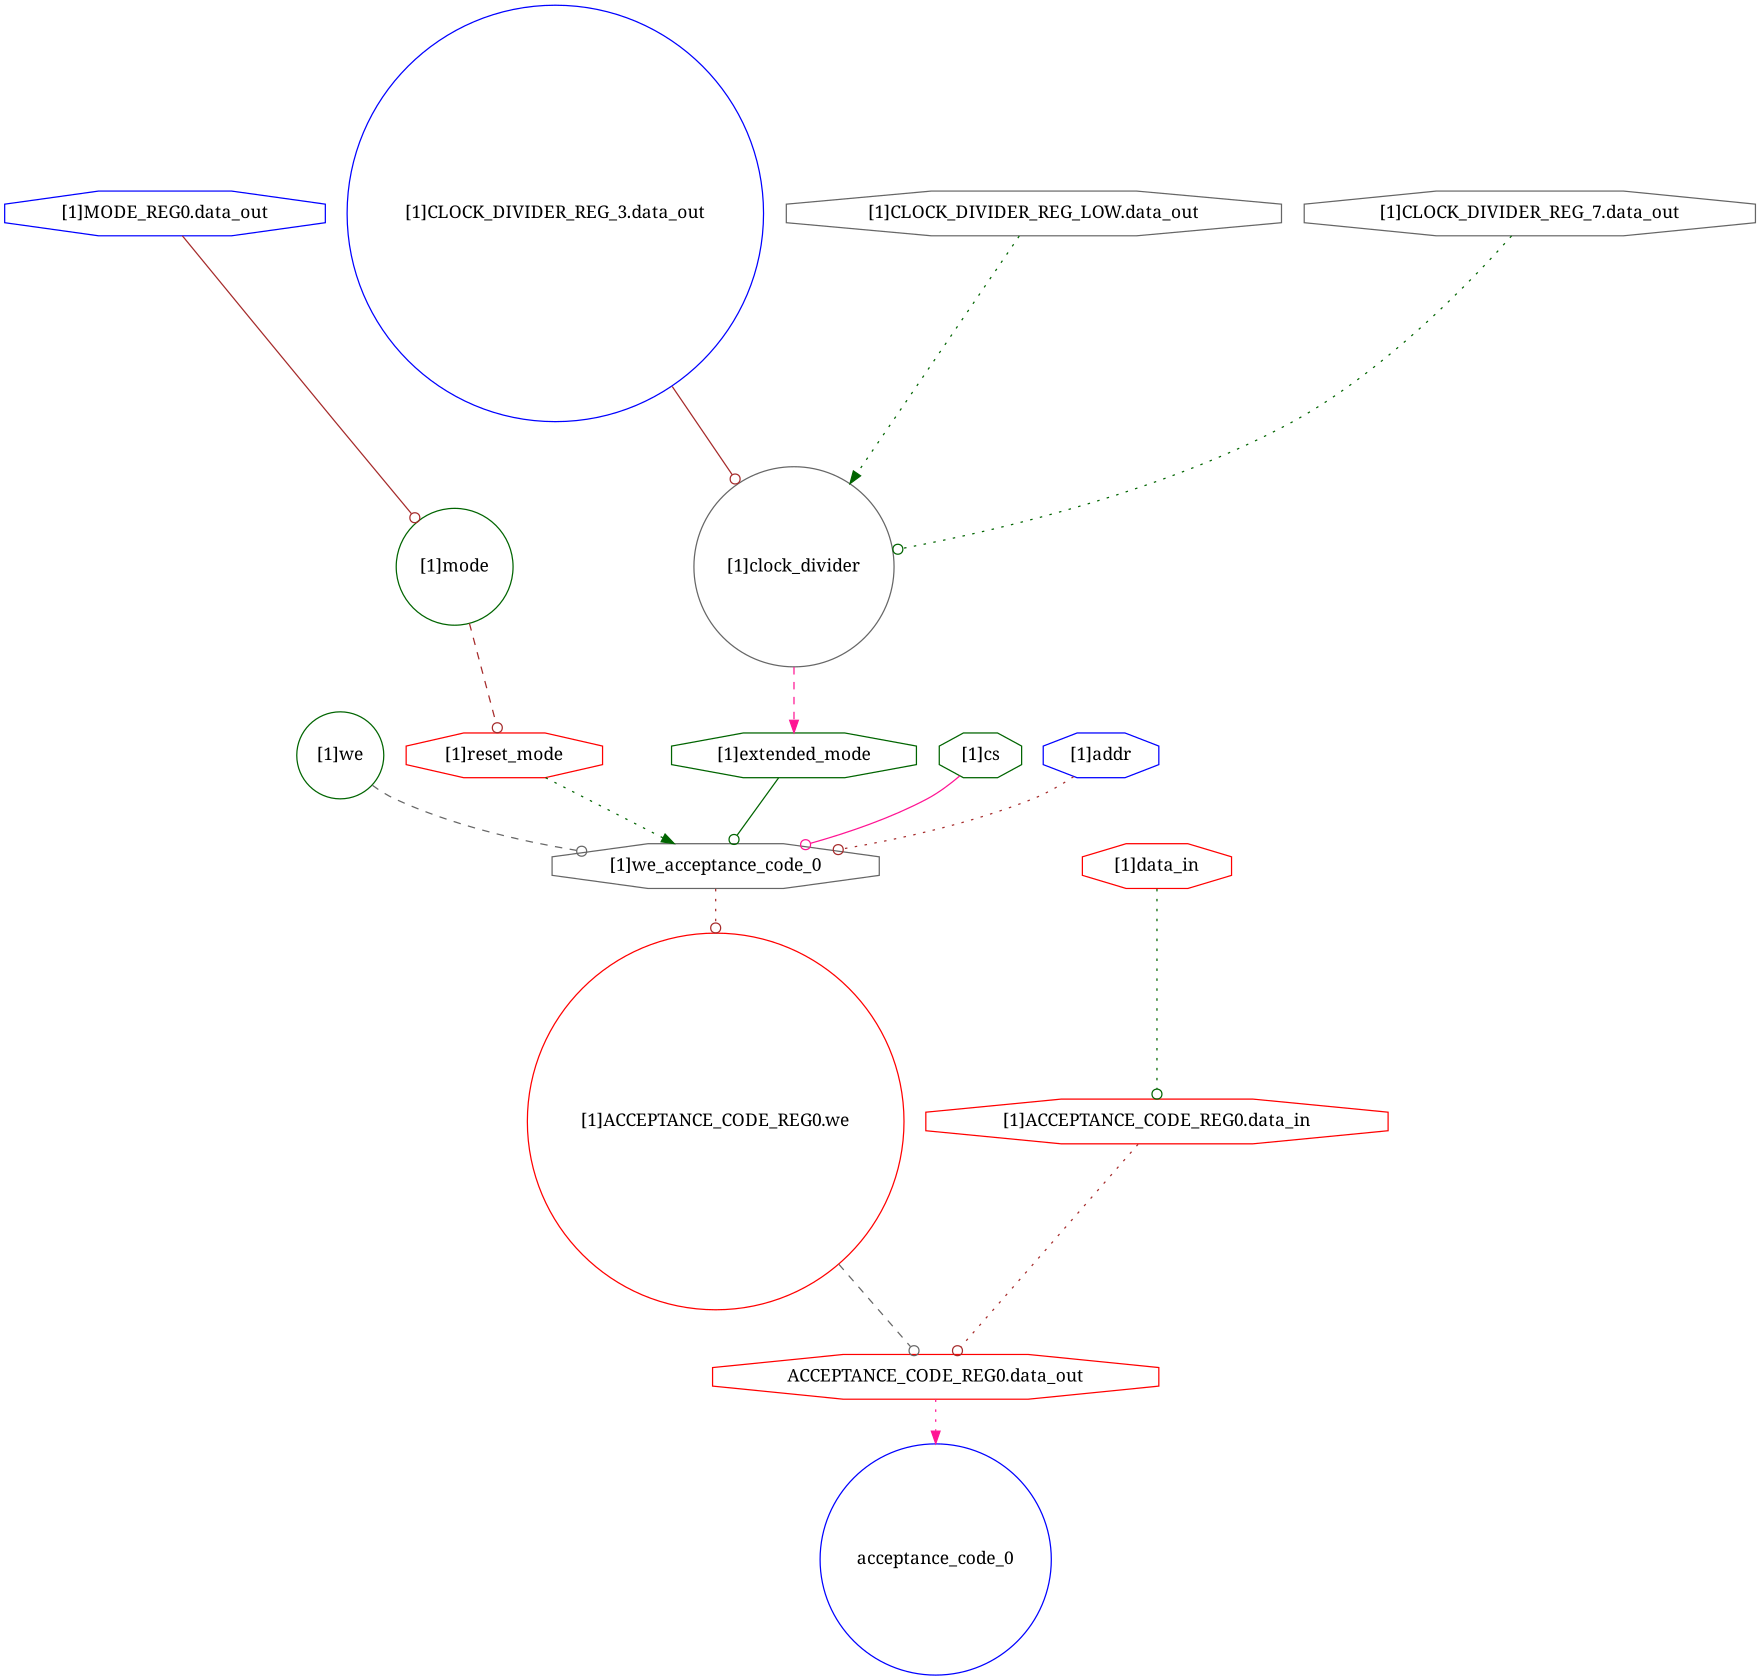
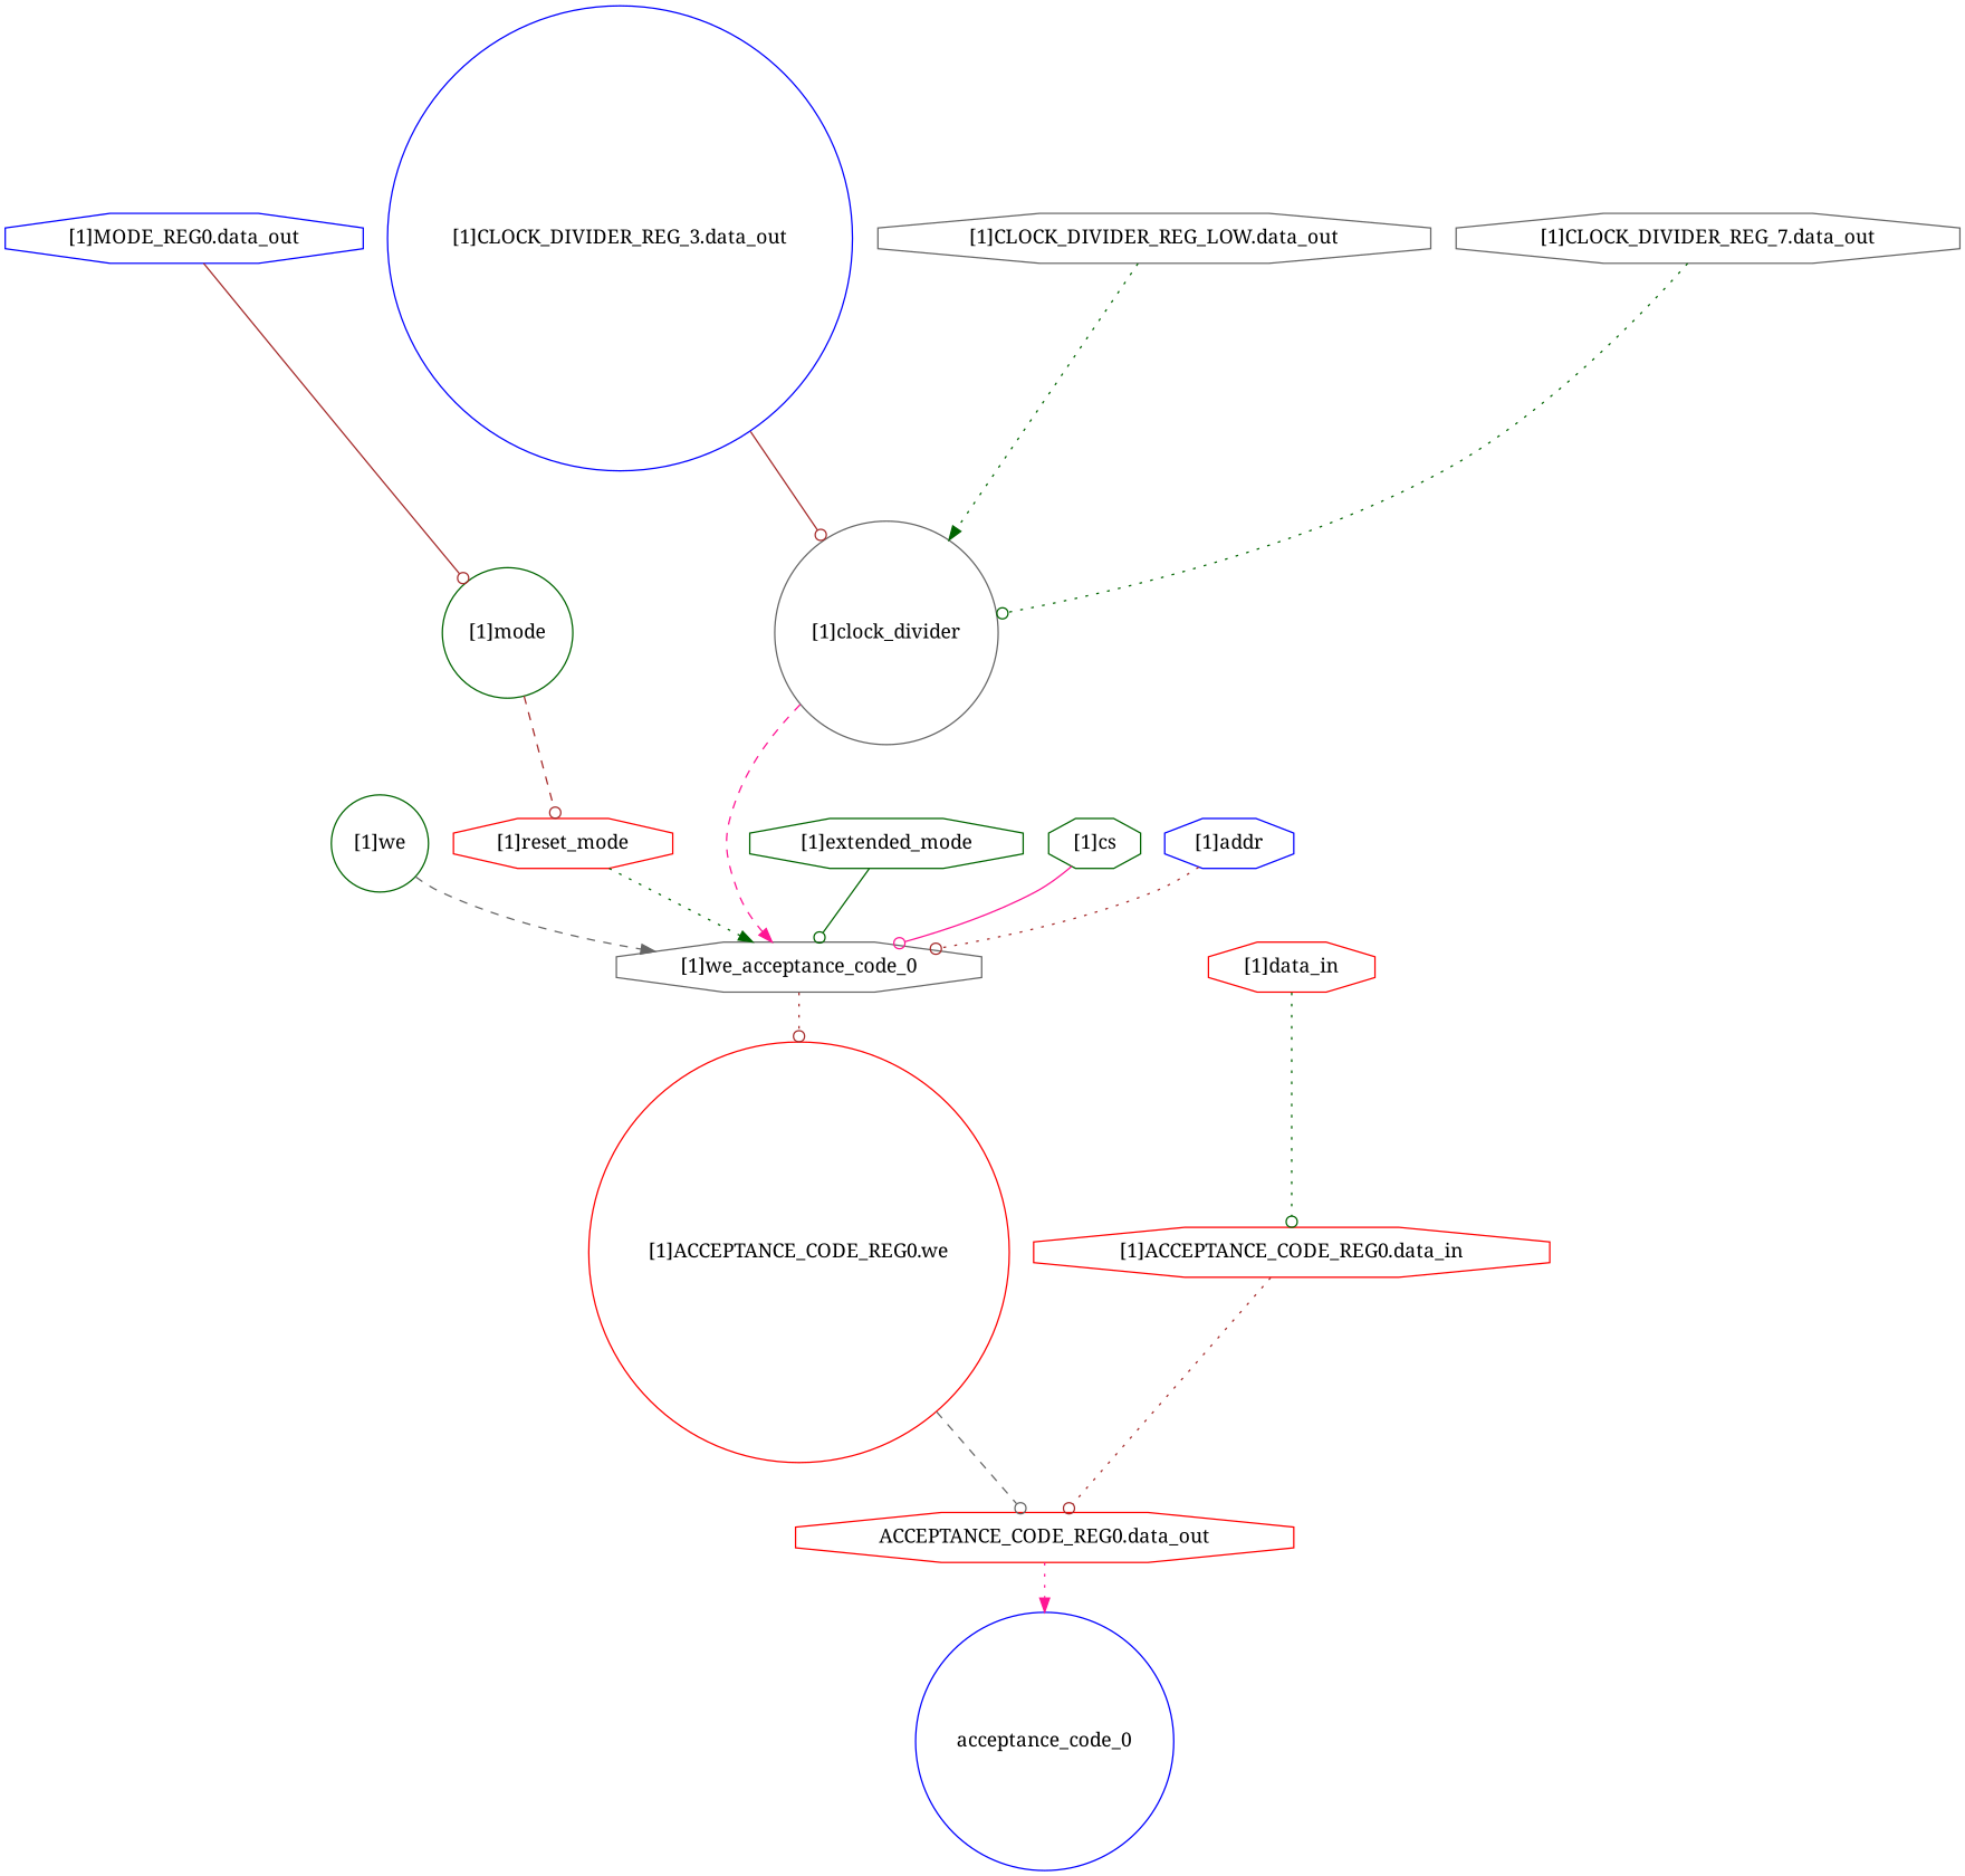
  strict digraph {
    fontname="Noto Serif"
    node [color=red complexity=11 fontname="Noto Serif" importance=0.0155364349 rank=0.00172627054444 shape=octagon]
    edge [arrowhead=odot color=brown fontname="Noto Serif" style=dotted]
    "[1]we" [color=darkgreen complexity=9 shape=circle]
    "[1]we_acceptance_code_0" [color=gray40 complexity=1 importance=0.013593997847 rank=0.013593997847]
    "[1]ACCEPTANCE_CODE_REG0.we" [complexity=1 importance=0.0115341585796 rank=0.0115341585796 shape=circle]
    "ACCEPTANCE_CODE_REG0.data_out" [complexity=0 importance=0.00856207481048 rank=0.0]
    "[1]reset_mode" [complexity=9 importance=0.0164026438658 rank=0.00182251598509]
    "[1]CLOCK_DIVIDER_REG_3.data_out" [color=blue importance=0.0313860690065 rank=0.00285327900059 shape=circle]
    "[1]clock_divider" [color=gray40 importance=0.0261995015982 rank=0.00238177287256 shape=circle]
    "[1]extended_mode" [color=darkgreen complexity=9 importance=0.0165064243496 rank=0.00183404714995]
    "[1]CLOCK_DIVIDER_REG_LOW.data_out" [color=gray40 importance=0.031329229713 rank=0.00284811179209]
    "[1]cs" [color=darkgreen complexity=9]
    "[1]mode" [color=darkgreen importance=0.0215960301754 rank=0.00196327547049 shape=circle]
    acceptance_code_0 [color=blue complexity=0 importance=0.00414903029512 rank=0.0 shape=circle]
    "[1]CLOCK_DIVIDER_REG_7.data_out" [color=gray40 importance=0.0313860690065 rank=0.00285327900059]
    "[1]addr" [color=blue complexity=9]
    "[1]MODE_REG0.data_out" [color=blue importance=0.0280981229978 rank=0.00255437481798]
    "[1]ACCEPTANCE_CODE_REG0.data_in" [complexity=2 importance=0.0105322547362 rank=0.0052661273681]
    "[1]data_in" [complexity=2 importance=0.0124746917892 rank=0.00623734589458]
-   "[1]we" -> "[1]we_acceptance_code_0" [color=gray40 style=dashed]
+   "[1]we" -> "[1]we_acceptance_code_0" [arrowhead=normal color=gray40 style=dashed]
    "[1]we_acceptance_code_0" -> "[1]ACCEPTANCE_CODE_REG0.we"
    "[1]ACCEPTANCE_CODE_REG0.we" -> "ACCEPTANCE_CODE_REG0.data_out" [color=gray40 style=dashed]
    "ACCEPTANCE_CODE_REG0.data_out" -> acceptance_code_0 [arrowhead=normal color=deeppink]
    "[1]reset_mode" -> "[1]we_acceptance_code_0" [arrowhead=normal color=darkgreen]
    "[1]CLOCK_DIVIDER_REG_3.data_out" -> "[1]clock_divider" [style=solid]
-   "[1]clock_divider" -> "[1]extended_mode" [arrowhead=normal color=deeppink style=dashed]
+   "[1]clock_divider" -> "[1]we_acceptance_code_0" [arrowhead=normal color=deeppink style=dashed]
    "[1]extended_mode" -> "[1]we_acceptance_code_0" [color=darkgreen style=solid]
    "[1]CLOCK_DIVIDER_REG_LOW.data_out" -> "[1]clock_divider" [arrowhead=normal color=darkgreen]
    "[1]cs" -> "[1]we_acceptance_code_0" [color=deeppink style=solid]
    "[1]mode" -> "[1]reset_mode" [style=dashed]
    "[1]CLOCK_DIVIDER_REG_7.data_out" -> "[1]clock_divider" [color=darkgreen]
    "[1]addr" -> "[1]we_acceptance_code_0"
    "[1]MODE_REG0.data_out" -> "[1]mode" [style=solid]
    "[1]ACCEPTANCE_CODE_REG0.data_in" -> "ACCEPTANCE_CODE_REG0.data_out"
    "[1]data_in" -> "[1]ACCEPTANCE_CODE_REG0.data_in" [color=darkgreen]
  }
